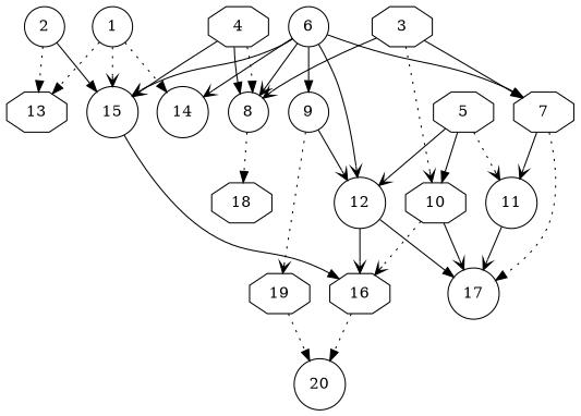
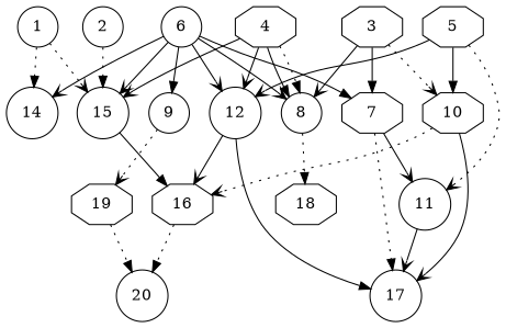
  digraph {
    node [alpha=0.07 shape=circle]
    edge [arrowhead=vee style=solid]
    1 [alpha=0.19 expect_size=25457664]
-   13 [alpha=0.00 expect_size=14075904 shape=octagon]
    14 [alpha=0.14 expect_size=10074112]
    15 [expect_size=33184768]
    16 [alpha=0.02 expect_size=51424256 shape=octagon]
    20 [alpha=0.09 expect_size=15406080]
    2 [alpha=0.17 expect_size=21357568]
    3 [alpha=0.18 expect_size=50395136 shape=octagon]
    7 [alpha=0.03 expect_size=49909760 shape=octagon]
    8 [alpha=0.04 expect_size=14024704]
    10 [alpha=0.09 expect_size=33395712 shape=octagon]
    11 [alpha=0.06 expect_size=24463360]
    17 [alpha=0.16 expect_size=29949952]
    18 [alpha=0.09 expect_size=36117504 shape=octagon]
    4 [alpha=0.10 expect_size=22848512 shape=octagon]
    12 [expect_size=22047744]
    5 [alpha=0.08 expect_size=18677760 shape=octagon]
    6 [alpha=0.11 expect_size=31166464]
    9 [expect_size=19665920]
    19 [alpha=0.12 expect_size=45464576 shape=octagon]
-   1 -> 13 [arrowhead=normal style=dotted]
    1 -> 14 [arrowhead=normal style=dotted]
    1 -> 15 [style=dotted]
    15 -> 16 [arrowhead=normal]
    16 -> 20 [arrowhead=normal style=dotted]
-   2 -> 13 [arrowhead=normal style=dotted]
-   2 -> 15 [arrowhead=normal]
+   2 -> 15 [arrowhead=normal style=dotted]
    3 -> 7 [arrowhead=normal]
    3 -> 8
    3 -> 10 [style=dotted]
    7 -> 11
    7 -> 17 [arrowhead=normal style=dotted]
    8 -> 18 [arrowhead=normal style=dotted]
    10 -> 16 [style=dotted]
    10 -> 17
    11 -> 17
    4 -> 15
    4 -> 8 [arrowhead=normal]
    4 -> 8 [arrowhead=normal style=dotted]
-   9 -> 12
+   4 -> 12
    12 -> 16
    12 -> 17 [arrowhead=normal]
    5 -> 10 [arrowhead=normal]
    5 -> 11 [style=dotted]
    5 -> 12
    6 -> 14
    6 -> 15
    6 -> 7 [arrowhead=normal]
    6 -> 8
    6 -> 12
    6 -> 9 [arrowhead=normal]
    9 -> 19 [style=dotted]
    19 -> 20 [arrowhead=normal style=dotted]
  }
